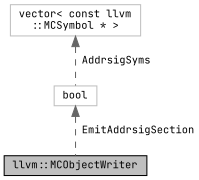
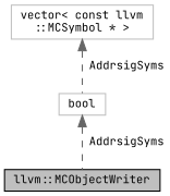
  digraph {
    fontname="JetBrains Mono"
    node [color=grey75 fontname="JetBrains Mono" fontsize=10 shape=record]
    edge [color=gray40 dir=back fontname="JetBrains Mono" fontsize=10 labelfontname=Helvetica labelfontsize=10 style=dashed]
    n1 [color=black fillcolor=grey75 fontcolor=black height=0.2 label="llvm::MCObjectWriter" style=filled width=0.4]
    n2 [height=0.2 label="vector\< const llvm\l::MCSymbol * \>" width=0.4]
    n3 [height=0.2 label=bool width=0.4]
    n2 -> n3 [label=" AddrsigSyms"]
-   n3 -> n1 [label=" EmitAddrsigSection"]
+   n3 -> n1 [label=" AddrsigSyms"]
  }
